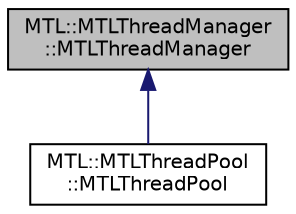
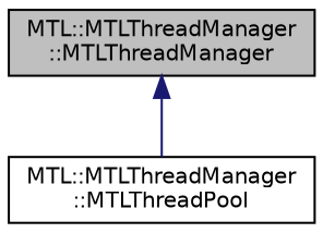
  digraph {
    rankdir=TB
    node [color=black fontname=Helvetica fontsize=10 shape=record style=filled]
    n1 [fillcolor=grey75 fontcolor=black height=0.2 label="MTL::MTLThreadManager\l::MTLThreadManager" width=0.4]
-   n2 [fillcolor=white height=0.2 label="MTL::MTLThreadPool\l::MTLThreadPool" width=0.4]
+   n2 [fillcolor=white height=0.2 label="MTL::MTLThreadManager\l::MTLThreadPool" width=0.4]
    n1 -> n2 [color=midnightblue dir=back fontname=Helvetica fontsize=10 labelfontname=Helvetica labelfontsize=10 style=solid]
  }
